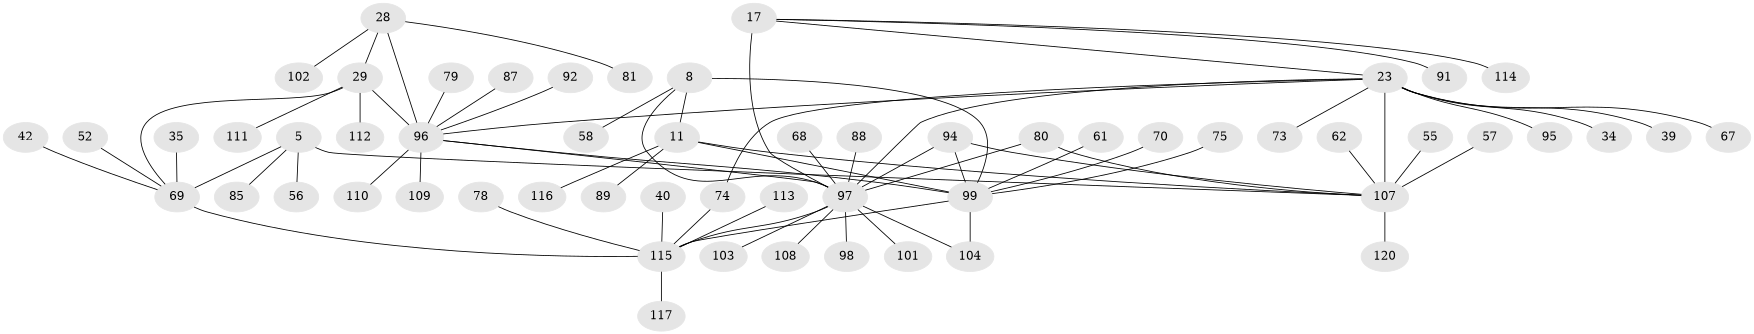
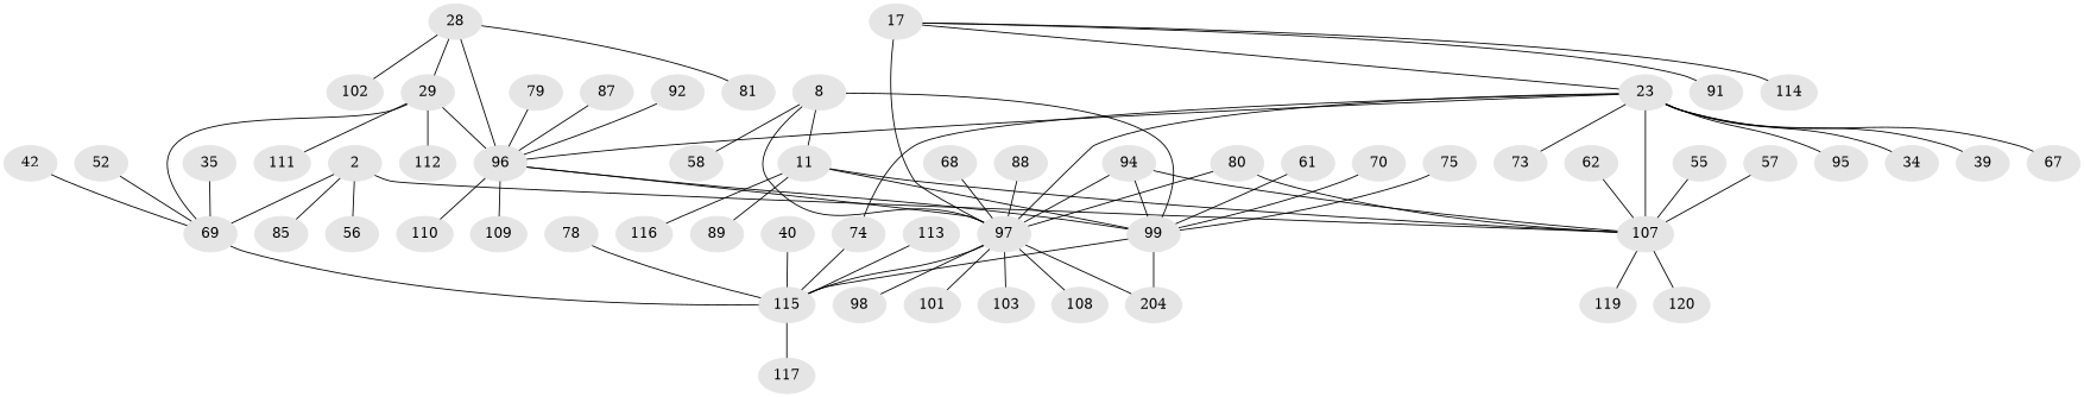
  graph {
    node [color=gray90 style=filled]
-   5 [super="+3"]
+   5 [super="+3" label=2]
    56 [super="+51"]
    69 [super="+4"]
    85
    107 [super="+33+54"]
    115 [super="+44+72"]
+   119 [super="+106"]
    120
    117 [super="+105"]
    8 [super="+7"]
    11 [super="+10"]
    58
    97 [super="+93+66"]
    99 [super="+12+53"]
    89
    116 [super="+86"]
    98
    101 [super="+76"]
    103
-   104
+   104 [label=204]
    108
    17 [super="+16"]
    23 [super="+19"]
    91
    114
    34
    39
    67
    73
    74
    95
    96 [super="+71+30+37+60+77"]
    109
    110
    28 [super="+27"]
    29 [super="+25"]
    81
    102 [super="+48"]
    111
    112
    35
    42
    52
    55
    57
    61
    62
    68
    70
    75
    78
    79
    80
    87
    88
    n56 [label=40 super="+40"]
    92
    94 [super="+32+43+47+82"]
    113 [super="+84+100"]
    5 -- 56
    5 -- 69 [weight=4]
    5 -- 85
    5 -- 107
    69 -- 115 [weight=4]
+   107 -- 119
    107 -- 120
    115 -- 117
    8 -- 11 [weight=4]
    8 -- 58
    8 -- 97
    8 -- 99 [weight=4]
    11 -- 107
    11 -- 99 [weight=4]
    11 -- 89
    11 -- 116
    97 -- 115 [weight=2]
    97 -- 98
    97 -- 101
    97 -- 103
    97 -- 104
    97 -- 108
    99 -- 115
    99 -- 104
    17 -- 97 [weight=8]
    17 -- 23
    17 -- 91
    17 -- 114
    23 -- 107 [weight=8]
    23 -- 97
    23 -- 34
    23 -- 39
    23 -- 67
    23 -- 73
    23 -- 74
    23 -- 95
    23 -- 96 [weight=2]
    74 -- 115
    96 -- 97
    96 -- 99
    96 -- 109
    96 -- 110
    28 -- 96 [weight=4]
    28 -- 29 [weight=4]
    28 -- 81
    28 -- 102
    29 -- 69 [weight=2]
    29 -- 96 [weight=4]
    29 -- 111
    29 -- 112
    35 -- 69
    42 -- 69
    52 -- 69
    55 -- 107
    57 -- 107
    61 -- 99
    62 -- 107
    68 -- 97
    70 -- 99
    75 -- 99
    78 -- 115
    79 -- 96
    80 -- 107
    80 -- 97
    87 -- 96
    88 -- 97
    n56 -- 115
    92 -- 96
    94 -- 107
    94 -- 97 [weight=2]
    94 -- 99
    113 -- 115
  }
